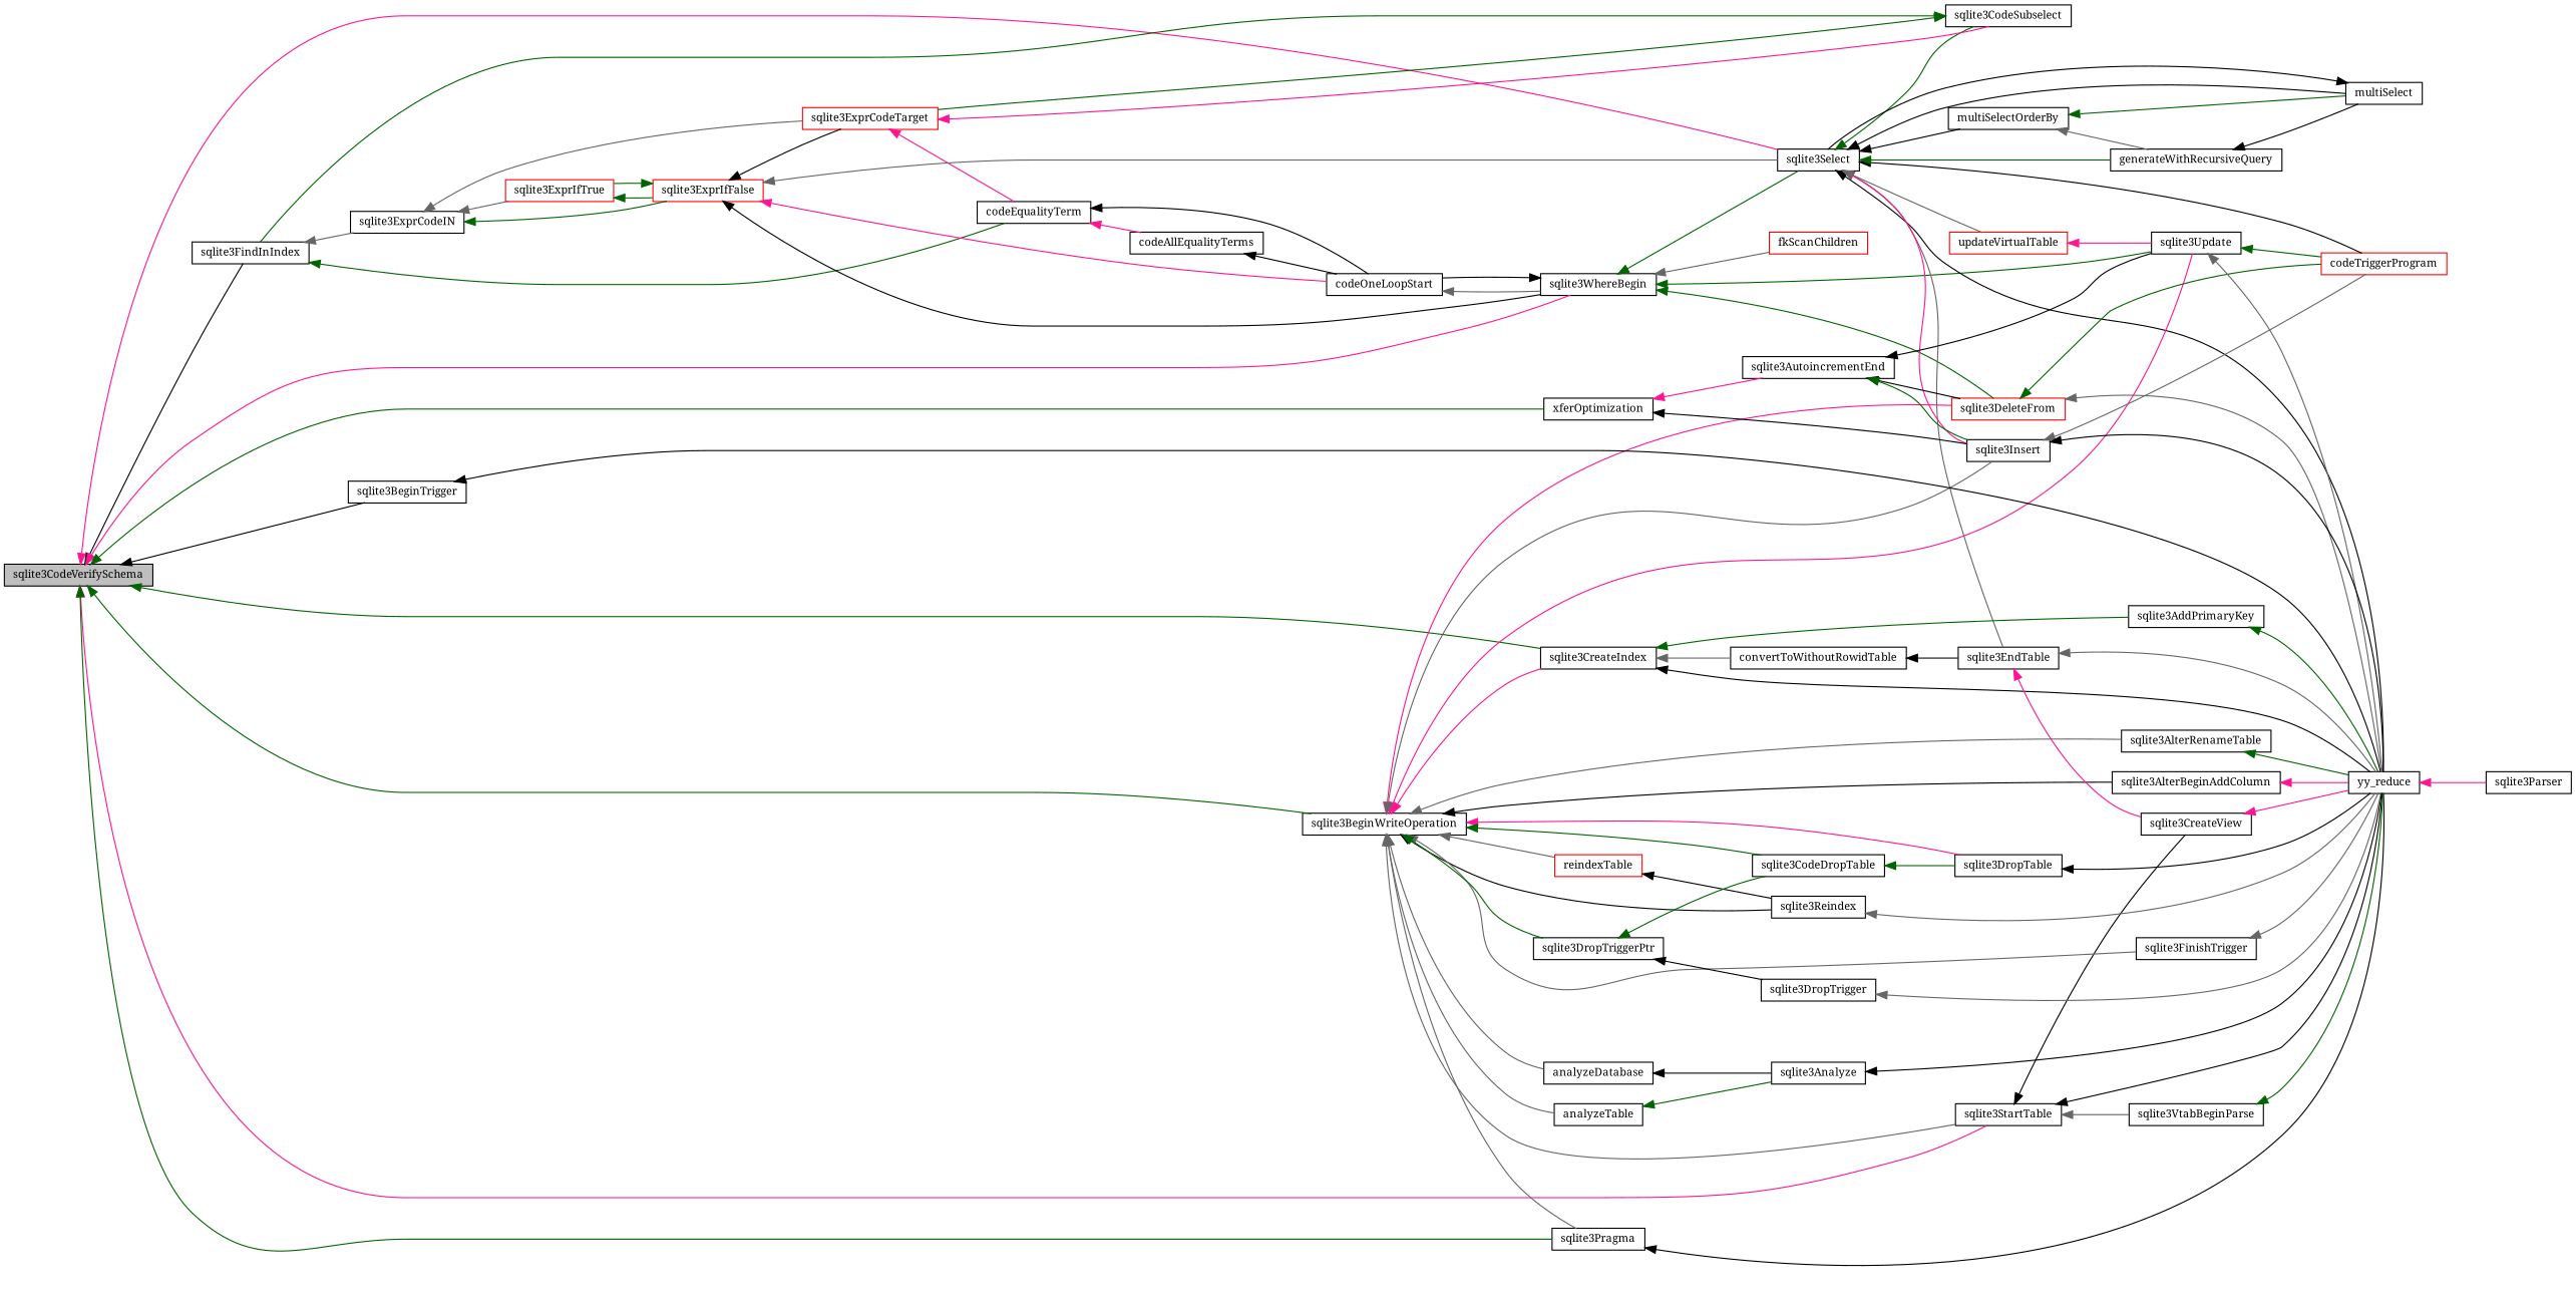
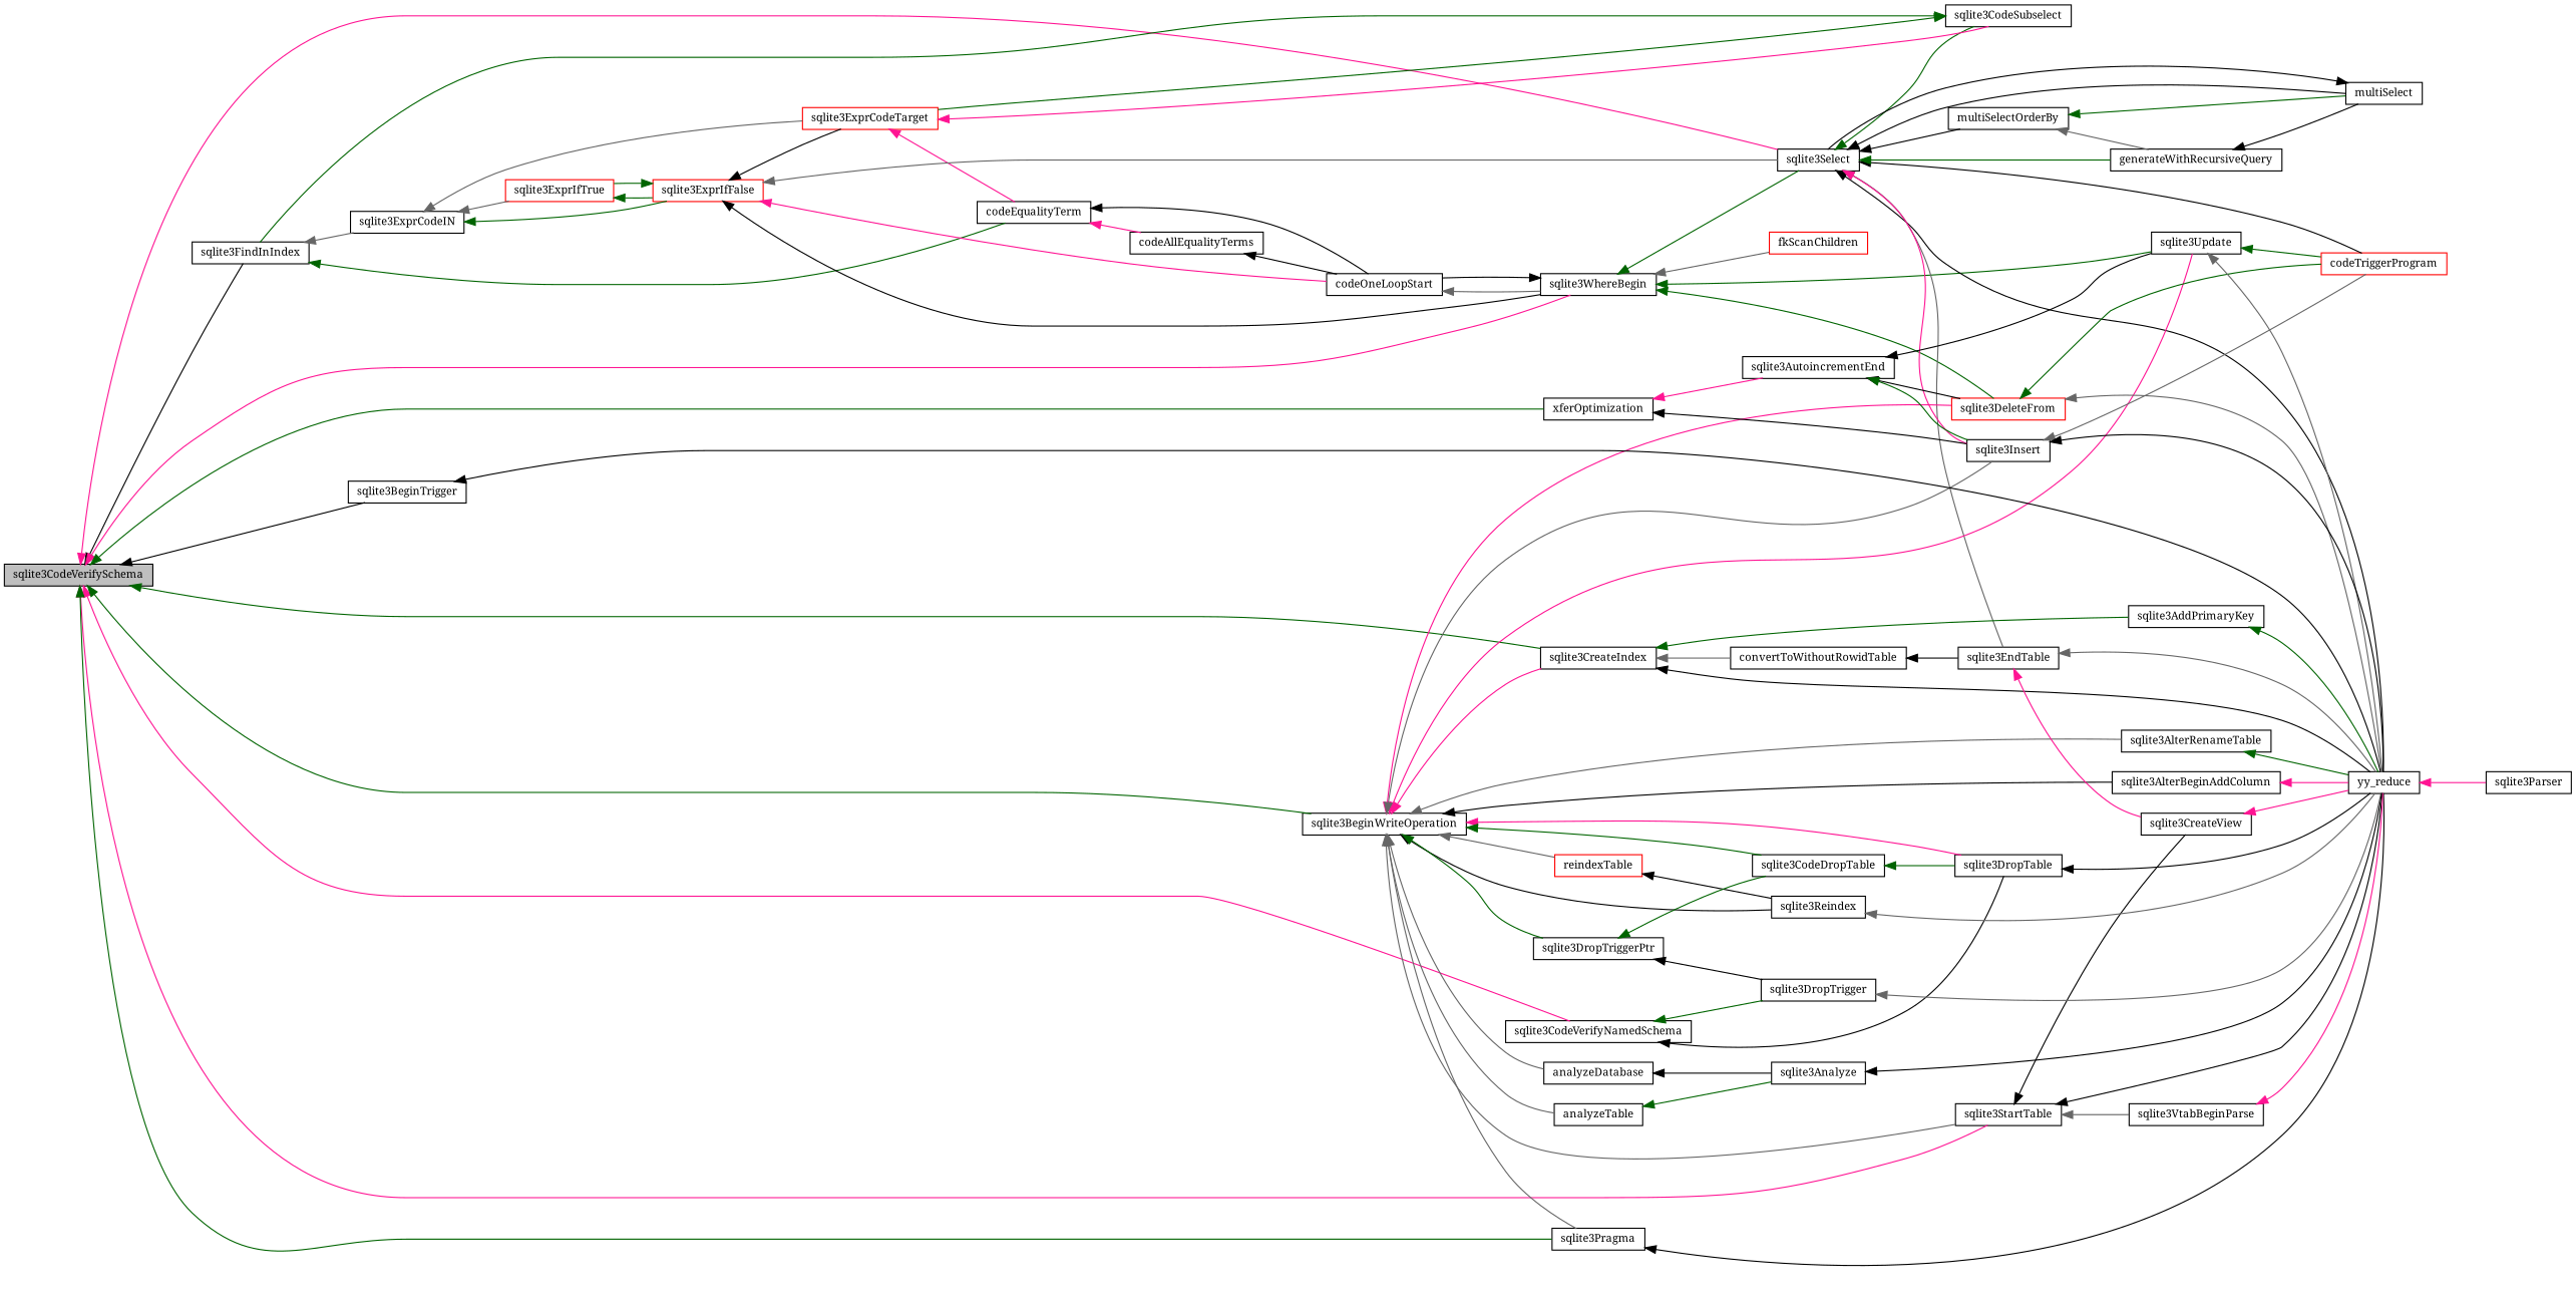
  digraph {
    fontname="Noto Serif"
    rankdir=LR
    node [color=black fillcolor=white fontname="Noto Serif" fontsize=10 shape=record style=filled]
    edge [color=black dir=back fontname="Noto Serif" fontsize=10 labelfontname=FreeSans labelfontsize=10 style=solid]
    n1 [fillcolor=grey75 fontcolor=black height=0.2 label=sqlite3CodeVerifySchema width=0.4]
    n2 [height=0.2 label=sqlite3FindInIndex width=0.4]
    n3 [height=0.2 label=sqlite3WhereBegin width=0.4]
    n4 [height=0.2 label=sqlite3Select width=0.4]
    n5 [height=0.2 label=sqlite3StartTable width=0.4]
    n6 [height=0.2 label=sqlite3CreateIndex width=0.4]
+   n7 [height=0.2 label=sqlite3CodeVerifyNamedSchema width=0.4]
    n8 [height=0.2 label=sqlite3BeginWriteOperation width=0.4]
    n9 [height=0.2 label=sqlite3Pragma width=0.4]
    n10 [height=0.2 label=xferOptimization width=0.4]
    n11 [height=0.2 label=sqlite3BeginTrigger width=0.4]
    n12 [height=0.2 label=sqlite3ExprCodeIN width=0.4]
    n13 [height=0.2 label=codeEqualityTerm width=0.4]
    n14 [height=0.2 label=codeOneLoopStart width=0.4]
    n15 [color=red height=0.2 label=sqlite3DeleteFrom width=0.4]
    n16 [color=red height=0.2 label=fkScanChildren width=0.4]
    n17 [height=0.2 label=sqlite3Update width=0.4]
    n18 [height=0.2 label=sqlite3CodeSubselect width=0.4]
    n19 [color=red height=0.2 label=codeTriggerProgram width=0.4]
    n20 [height=0.2 label=yy_reduce width=0.4]
    n21 [height=0.2 label=sqlite3EndTable width=0.4]
    n22 [height=0.2 label=sqlite3Insert width=0.4]
    n23 [height=0.2 label=generateWithRecursiveQuery width=0.4]
    n24 [height=0.2 label=multiSelect width=0.4]
    n25 [height=0.2 label=multiSelectOrderBy width=0.4]
-   n26 [color=red height=0.2 label=updateVirtualTable width=0.4]
    n27 [height=0.2 label=sqlite3CreateView width=0.4]
    n28 [height=0.2 label=sqlite3VtabBeginParse width=0.4]
    n29 [height=0.2 label=sqlite3AddPrimaryKey width=0.4]
    n30 [height=0.2 label=convertToWithoutRowidTable width=0.4]
    n31 [height=0.2 label=sqlite3DropTable width=0.4]
    n32 [height=0.2 label=sqlite3DropTrigger width=0.4]
    n33 [height=0.2 label=sqlite3AlterRenameTable width=0.4]
    n34 [height=0.2 label=sqlite3AlterBeginAddColumn width=0.4]
    n35 [height=0.2 label=analyzeDatabase width=0.4]
    n36 [height=0.2 label=analyzeTable width=0.4]
    n37 [height=0.2 label=sqlite3CodeDropTable width=0.4]
    n38 [color=red height=0.2 label=reindexTable width=0.4]
    n39 [height=0.2 label=sqlite3Reindex width=0.4]
-   n40 [height=0.2 label=sqlite3FinishTrigger width=0.4]
    n41 [height=0.2 label=sqlite3DropTriggerPtr width=0.4]
    n42 [height=0.2 label=sqlite3AutoincrementEnd width=0.4]
    n43 [color=red height=0.2 label=sqlite3ExprCodeTarget width=0.4]
    n44 [color=red height=0.2 label=sqlite3ExprIfTrue width=0.4]
    n45 [color=red height=0.2 label=sqlite3ExprIfFalse width=0.4]
    n46 [height=0.2 label=codeAllEqualityTerms width=0.4]
    n47 [height=0.2 label=sqlite3Parser width=0.4]
    n48 [height=0.2 label=sqlite3Analyze width=0.4]
    n1 -> n2
    n1 -> n3 [color=deeppink]
    n1 -> n4 [color=deeppink]
    n1 -> n5 [color=deeppink]
    n1 -> n6 [color=darkgreen]
+   n1 -> n7 [color=deeppink]
    n1 -> n8 [color=darkgreen]
    n1 -> n9 [color=darkgreen]
    n1 -> n10 [color=darkgreen]
    n1 -> n11
    n2 -> n12 [color=gray40]
    n2 -> n13 [color=darkgreen]
    n3 -> n4 [color=darkgreen]
    n3 -> n14
    n3 -> n15 [color=darkgreen]
    n3 -> n16 [color=gray40]
    n3 -> n17 [color=darkgreen]
    n4 -> n18 [color=darkgreen]
    n4 -> n19
    n4 -> n20
    n4 -> n21 [color=gray40]
    n4 -> n22 [color=deeppink]
    n4 -> n23 [color=darkgreen]
    n4 -> n24
    n4 -> n25
-   n4 -> n26 [color=gray40]
    n5 -> n20
    n5 -> n27
    n5 -> n28 [color=gray40]
    n6 -> n20
    n6 -> n29 [color=darkgreen]
    n6 -> n30 [color=gray40]
+   n7 -> n31
+   n7 -> n32 [color=darkgreen]
    n8 -> n5 [color=gray40]
    n8 -> n6 [color=deeppink]
    n8 -> n9 [color=gray40]
    n8 -> n15 [color=deeppink]
    n8 -> n17 [color=deeppink]
    n8 -> n22 [color=gray40]
    n8 -> n31 [color=deeppink]
    n8 -> n33 [color=gray40]
    n8 -> n34
    n8 -> n35 [color=gray40]
    n8 -> n36 [color=gray40]
    n8 -> n37 [color=darkgreen]
    n8 -> n38 [color=gray40]
    n8 -> n39
-   n8 -> n40 [color=gray40]
    n8 -> n41 [color=darkgreen]
    n9 -> n20
    n10 -> n22
    n10 -> n42 [color=deeppink]
    n11 -> n20
    n12 -> n43 [color=gray40]
    n12 -> n44 [color=gray40]
    n12 -> n45 [color=darkgreen]
    n13 -> n14
    n13 -> n46 [color=deeppink]
    n14 -> n3 [color=gray40]
    n15 -> n19 [color=darkgreen]
    n15 -> n20 [color=gray40]
    n17 -> n19 [color=darkgreen]
    n17 -> n20 [color=gray40]
    n18 -> n2 [color=darkgreen]
    n18 -> n43 [color=darkgreen]
    n20 -> n47 [color=deeppink]
    n21 -> n20 [color=gray40]
    n21 -> n27 [color=deeppink]
    n22 -> n19 [color=gray40]
    n22 -> n20
    n23 -> n24
    n24 -> n4
    n25 -> n23 [color=gray40]
    n25 -> n24 [color=darkgreen]
-   n26 -> n17 [color=deeppink]
    n27 -> n20 [color=deeppink]
-   n28 -> n20 [color=darkgreen]
+   n28 -> n20 [color=deeppink]
    n29 -> n20 [color=darkgreen]
    n30 -> n21
    n31 -> n20
    n32 -> n20 [color=gray40]
    n33 -> n20 [color=darkgreen]
    n34 -> n20 [color=deeppink]
    n35 -> n48
    n36 -> n48 [color=darkgreen]
    n37 -> n31 [color=darkgreen]
    n38 -> n39
    n39 -> n20 [color=gray40]
-   n40 -> n20 [color=gray40]
    n41 -> n32
    n41 -> n37 [color=darkgreen]
    n42 -> n15
    n42 -> n17
    n42 -> n22 [color=darkgreen]
    n43 -> n13 [color=deeppink]
    n43 -> n18 [color=deeppink]
    n44 -> n45 [color=darkgreen]
    n45 -> n3
    n45 -> n4 [color=gray40]
    n45 -> n14 [color=deeppink]
    n45 -> n43
    n45 -> n44 [color=darkgreen]
    n46 -> n14
    n48 -> n20
  }
